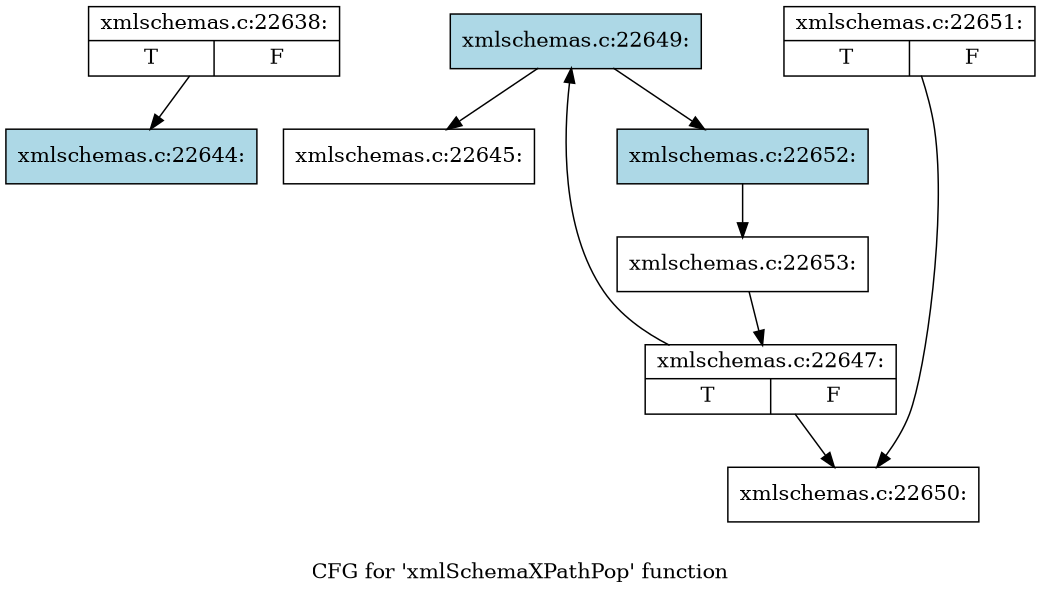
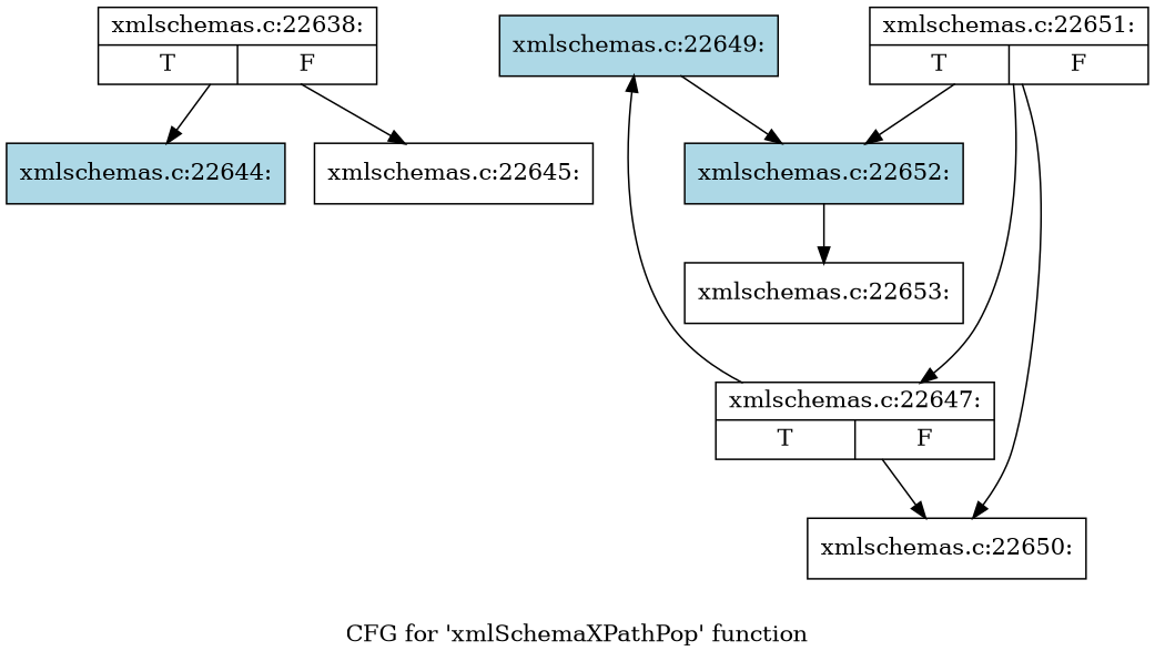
  digraph {
    label="CFG for 'xmlSchemaXPathPop' function"
    node [fillcolor=white shape=record style=filled]
    n1 [label="{xmlschemas.c:22638:|{<s0>T|<s1>F}}"]
    n2 [fillcolor=lightblue label="{xmlschemas.c:22644:}"]
    n3 [label="{xmlschemas.c:22645:}"]
    n4 [label="{xmlschemas.c:22653:}"]
    n5 [label="{xmlschemas.c:22647:|{<s0>T|<s1>F}}"]
    n6 [fillcolor=lightblue label="{xmlschemas.c:22649:}"]
    n7 [label="{xmlschemas.c:22650:}"]
    n8 [fillcolor=lightblue label="{xmlschemas.c:22652:}"]
    n9 [label="{xmlschemas.c:22651:|{<s0>T|<s1>F}}"]
    n1 -> n2
-   n6 -> n3
+   n1 -> n3
    n5 -> n6
    n5 -> n7
    n6 -> n8
    n8 -> n4
-   n4 -> n5
+   n9 -> n5
    n9 -> n7
+   n9 -> n8
  }
